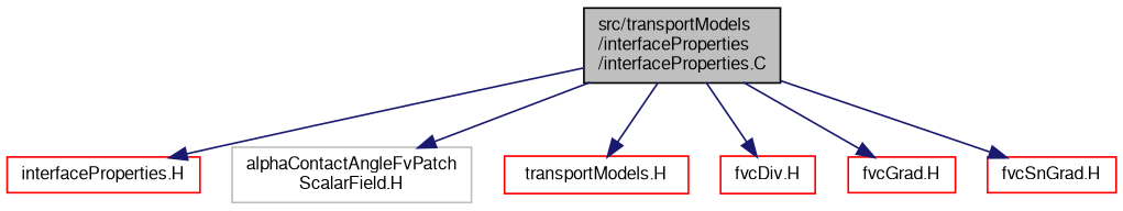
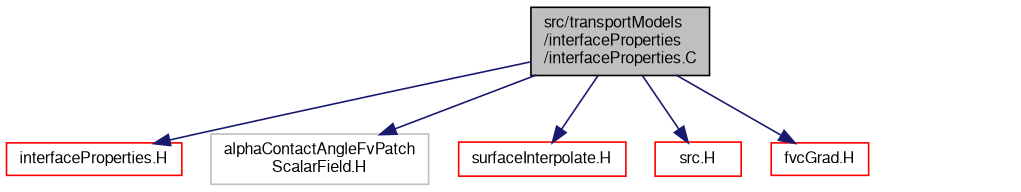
  digraph {
    node [color=red fontname=FreeSans fontsize=10 shape=record]
    edge [color=midnightblue fontname=FreeSans fontsize=10 labelfontname=FreeSans labelfontsize=10 style=solid]
    n1 [color=black fillcolor=grey75 fontcolor=black height=0.2 label="src/transportModels\l/interfaceProperties\l/interfaceProperties.C" style=filled width=0.4]
    n2 [height=0.2 label="interfaceProperties.H" width=0.4]
    n3 [color=grey75 height=0.2 label="alphaContactAngleFvPatch\lScalarField.H" width=0.4]
-   n4 [height=0.2 label="transportModels.H" width=0.4]
-   n5 [height=0.2 label="fvcDiv.H" width=0.4]
+   n4 [height=0.2 label="surfaceInterpolate.H" width=0.4]
+   n5 [height=0.2 label="src.H" width=0.4]
    n6 [height=0.2 label="fvcGrad.H" width=0.4]
-   n7 [height=0.2 label="fvcSnGrad.H" width=0.4]
    n1 -> n2
    n1 -> n3
    n1 -> n4
    n1 -> n5
    n1 -> n6
-   n1 -> n7
  }
